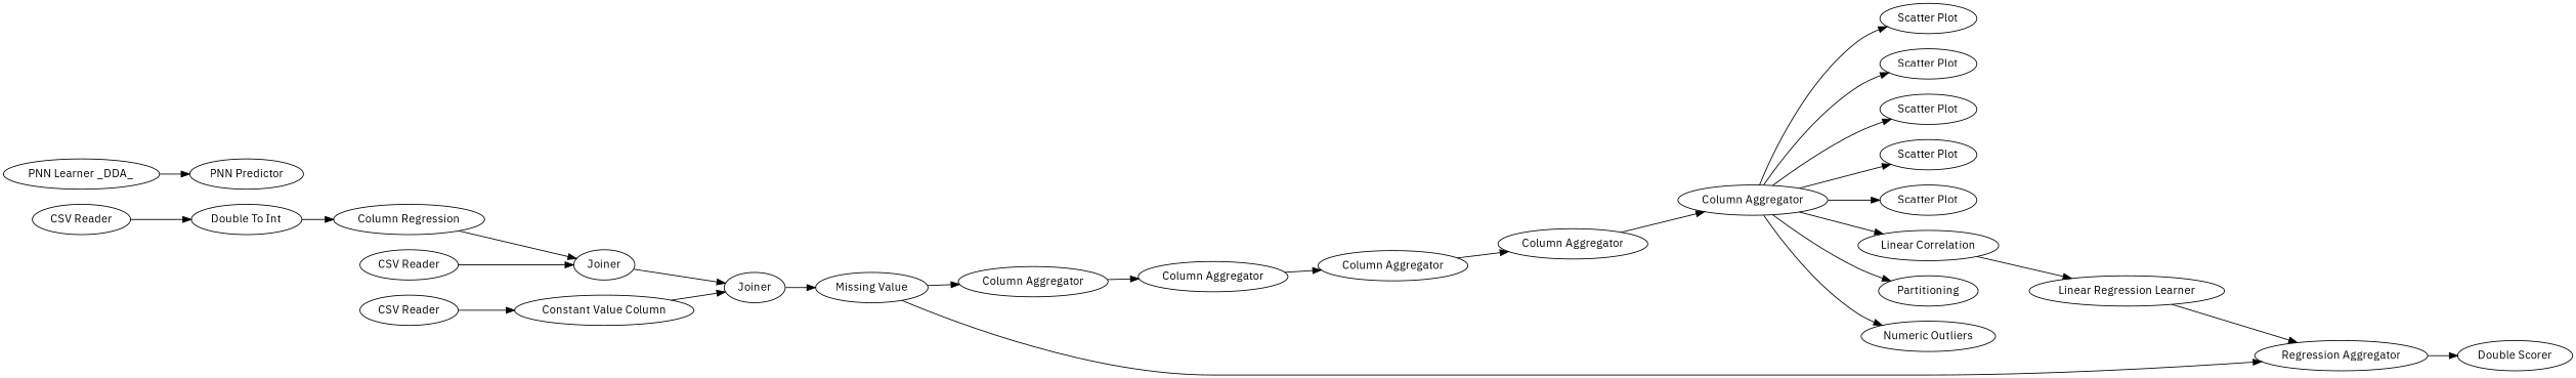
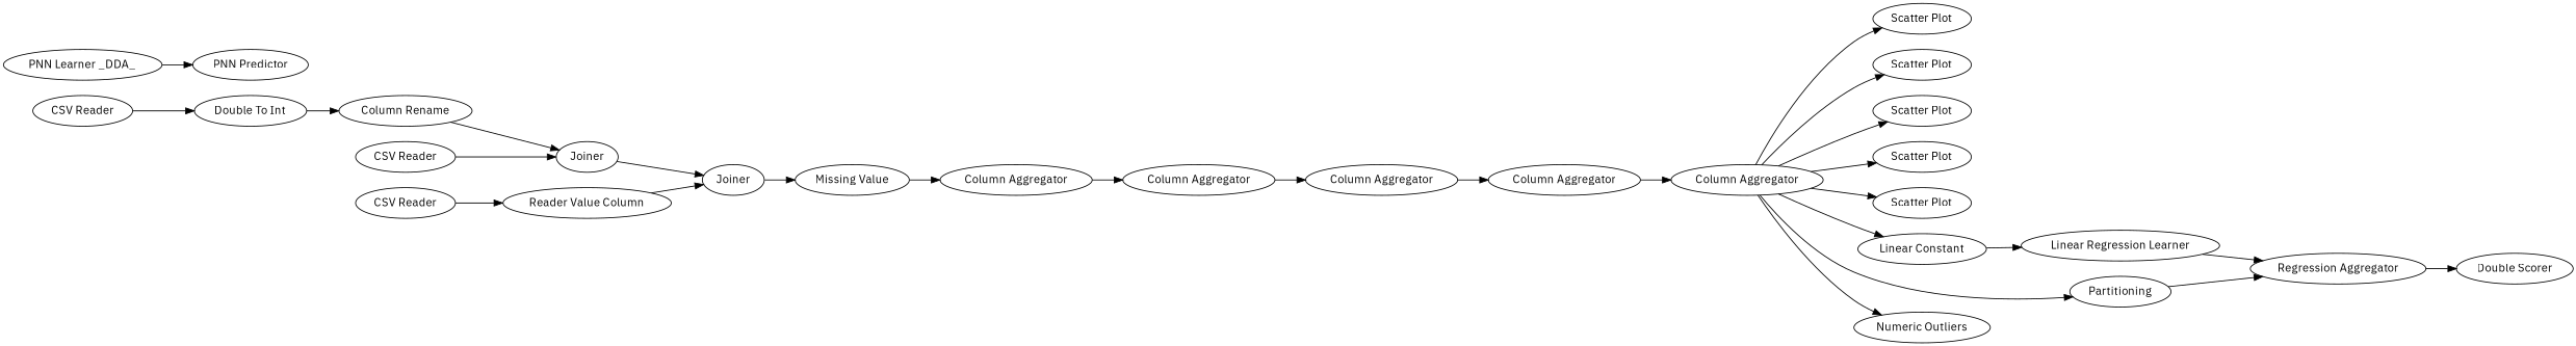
  digraph {
    fontname="IBM Plex Sans"
    rankdir=LR
    node [fontname="IBM Plex Sans"]
    edge [fontname="IBM Plex Sans"]
    n1 [label="CSV Reader"]
    n2 [label="Double To Int"]
-   n3 [label="Column Regression"]
+   n3 [label="Column Rename"]
    n4 [label="CSV Reader"]
-   n5 [label="Constant Value Column"]
+   n5 [label="Reader Value Column"]
    n6 [label=Joiner]
    n7 [label="CSV Reader"]
    n8 [label=Joiner]
    n9 [label="Missing Value"]
    n10 [label="Column Aggregator"]
    n11 [label="Column Aggregator"]
    n12 [label="Column Aggregator"]
    n13 [label="Column Aggregator"]
    n14 [label="Column Aggregator"]
    n15 [label="Scatter Plot"]
    n16 [label="Scatter Plot"]
    n17 [label="Scatter Plot"]
    n18 [label="Scatter Plot"]
    n19 [label="Scatter Plot"]
-   n20 [label="Linear Correlation"]
+   n20 [label="Linear Constant"]
    n21 [label=Partitioning]
    n22 [label="Numeric Outliers"]
    n23 [label="Linear Regression Learner"]
    n24 [label="Regression Aggregator"]
    n25 [label="Double Scorer"]
    n26 [label="PNN Learner _DDA_"]
    n27 [label="PNN Predictor"]
    n1 -> n2
    n2 -> n3
    n3 -> n8
    n4 -> n5
    n5 -> n6
    n6 -> n9
    n7 -> n8
    n8 -> n6
    n9 -> n10
    n10 -> n11
    n11 -> n12
    n12 -> n13
    n13 -> n14
    n14 -> n15
    n14 -> n16
    n14 -> n17
    n14 -> n18
    n14 -> n19
    n14 -> n20
    n14 -> n21
    n14 -> n22
    n20 -> n23
-   n9 -> n24
+   n21 -> n24
    n23 -> n24
    n24 -> n25
    n26 -> n27
  }
